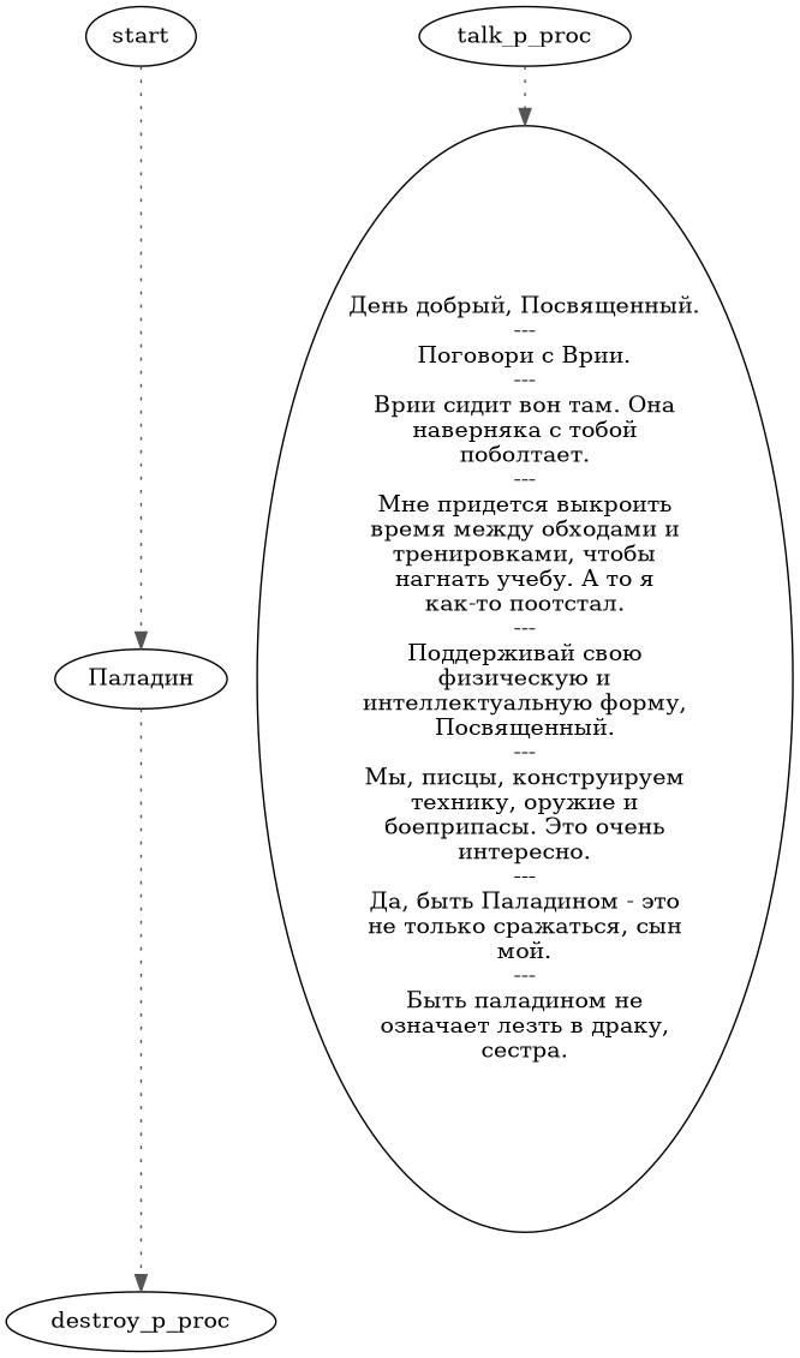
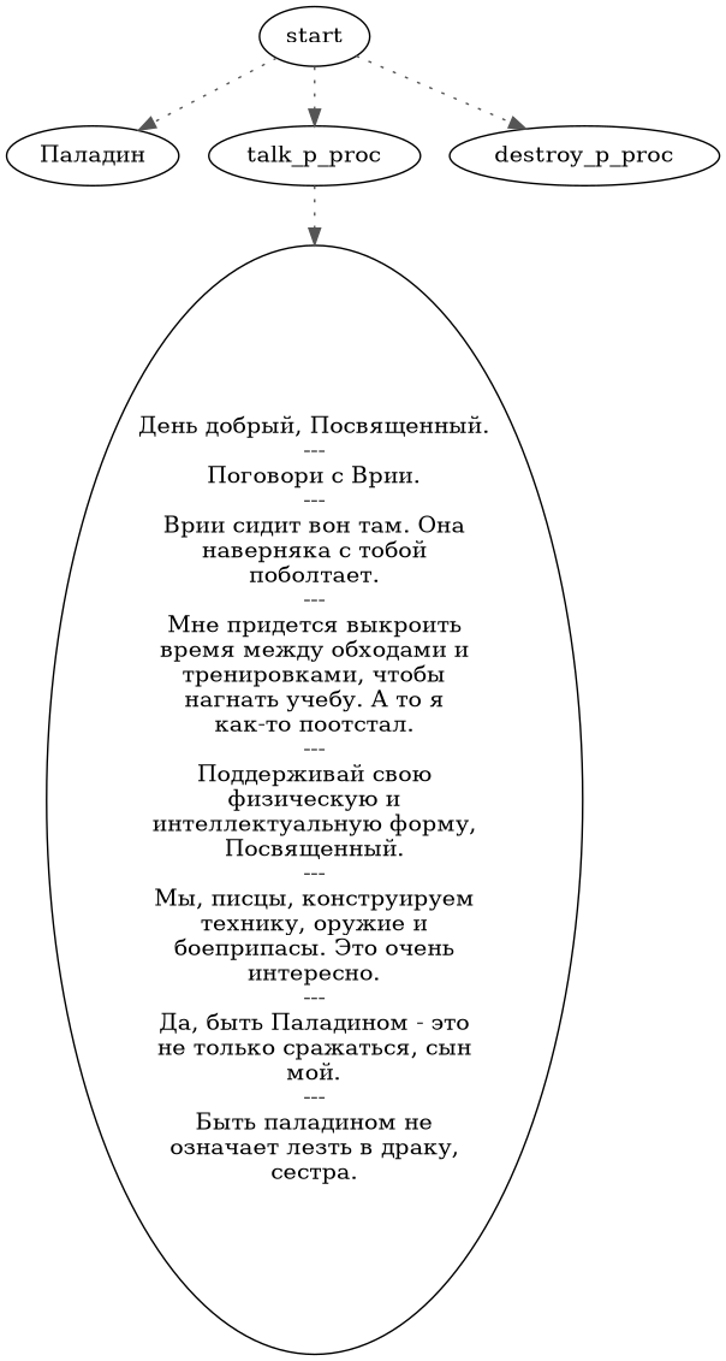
  digraph {
    node [color="#000000" fillcolor="#FFFFFF" style=filled]
    edge [color="#555555" style=dotted]
    n1 [label="Паладин"]
    start
    talk_p_proc
    destroy_p_proc
    n5 [label="День добрый, Посвященный.\n---\nПоговори с Врии.\n---\nВрии сидит вон там. Она\nнаверняка с тобой\nпоболтает.\n---\nМне придется выкроить\nвремя между обходами и\nтренировками, чтобы\nнагнать учебу. А то я\nкак-то поотстал.\n---\nПоддерживай свою\nфизическую и\nинтеллектуальную форму,\nПосвященный.\n---\nМы, писцы, конструируем\nтехнику, оружие и\nбоеприпасы. Это очень\nинтересно.\n---\nДа, быть Паладином - это\nне только сражаться, сын\nмой.\n---\nБыть паладином не\nозначает лезть в драку,\nсестра."]
    start -> n1
-   n1 -> destroy_p_proc
+   start -> talk_p_proc
+   start -> destroy_p_proc
    talk_p_proc -> n5
  }
